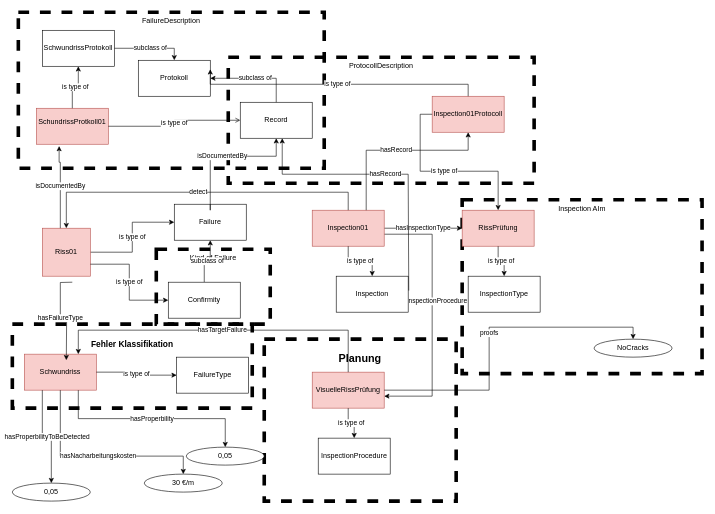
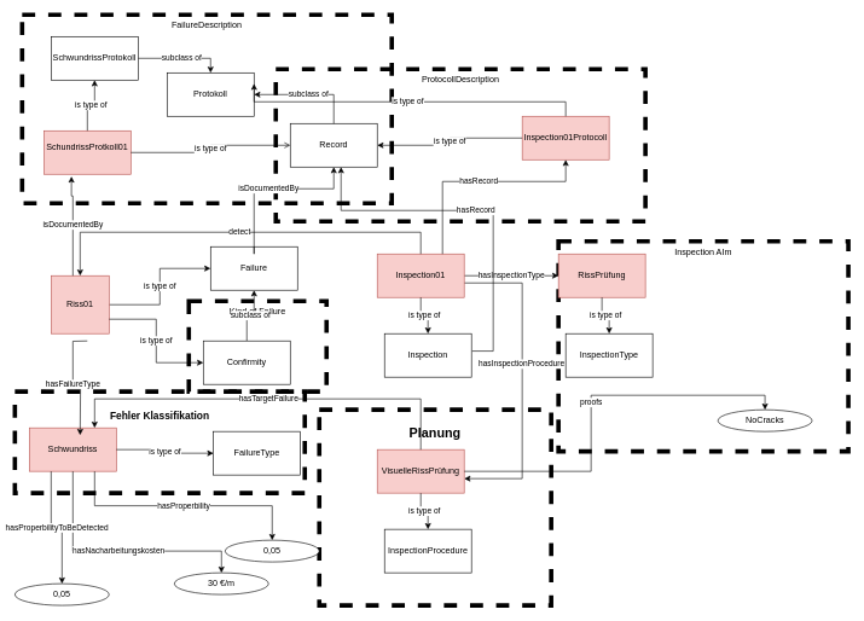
  <mxCell id="0" />
  <mxCell id="1" parent="0" />
  <mxCell id="2" value="Inspection AIm" style="rounded=0;whiteSpace=wrap;html=1;glass=0;strokeWidth=6;dashed=1;perimeterSpacing=6;gradientColor=none;fillColor=none;verticalAlign=top;" vertex="1" parent="1"><mxGeometry x="770" y="332.5" width="400" height="290" as="geometry" /></mxCell>
  <mxCell id="3" value="Kind of Failure" style="rounded=0;whiteSpace=wrap;html=1;glass=0;strokeWidth=6;dashed=1;perimeterSpacing=6;gradientColor=none;fillColor=none;verticalAlign=top;" parent="1" vertex="1"><mxGeometry x="260" y="415" width="190" height="125" as="geometry" /></mxCell>
  <mxCell id="4" value="ProtocollDescription" style="rounded=0;whiteSpace=wrap;html=1;glass=0;strokeWidth=6;dashed=1;perimeterSpacing=6;gradientColor=none;fillColor=none;verticalAlign=top;" parent="1" vertex="1"><mxGeometry x="380" y="95" width="510" height="210" as="geometry" /></mxCell>
  <mxCell id="5" value="&lt;h2&gt;&lt;font style=&quot;font-size: 14px; line-height: 1.3;&quot;&gt;Fehler Klassifikation&lt;/font&gt;&lt;/h2&gt;" style="rounded=0;whiteSpace=wrap;html=1;glass=0;strokeWidth=6;dashed=1;perimeterSpacing=6;gradientColor=none;fillColor=none;verticalAlign=top;" parent="1" vertex="1"><mxGeometry x="20" y="540" width="400" height="140" as="geometry" /></mxCell>
  <mxCell id="6" value="&lt;h2&gt;Planung&lt;/h2&gt;" style="rounded=0;whiteSpace=wrap;html=1;glass=0;strokeWidth=6;dashed=1;perimeterSpacing=6;gradientColor=none;fillColor=none;verticalAlign=top;" parent="1" vertex="1"><mxGeometry x="440" y="565" width="320" height="270" as="geometry" /></mxCell>
  <mxCell id="7" value="is type of" style="edgeStyle=orthogonalEdgeStyle;rounded=0;orthogonalLoop=1;jettySize=auto;html=1;" parent="1" source="8" target="10" edge="1"><mxGeometry relative="1" as="geometry"><mxPoint x="340" y="390" as="targetPoint" /></mxGeometry></mxCell>
  <mxCell id="8" value="&lt;div&gt;Riss01&lt;/div&gt;" style="whiteSpace=wrap;html=1;aspect=fixed;flipH=0;flipV=1;fillColor=#f8cecc;strokeColor=#b85450;" parent="1" vertex="1"><mxGeometry x="70" y="380" width="80" height="80" as="geometry" /></mxCell>
  <mxCell id="9" value="subclass of" style="edgeStyle=orthogonalEdgeStyle;rounded=0;orthogonalLoop=1;jettySize=auto;html=1;entryX=0.5;entryY=1;entryDx=0;entryDy=0;exitX=0.5;exitY=0;exitDx=0;exitDy=0;" parent="1" source="12" target="10" edge="1"><mxGeometry relative="1" as="geometry"><mxPoint x="400" y="430" as="sourcePoint" /></mxGeometry></mxCell>
  <mxCell id="10" value="Failure" style="rounded=0;whiteSpace=wrap;html=1;" parent="1" vertex="1"><mxGeometry x="290" y="340" width="120" height="60" as="geometry" /></mxCell>
  <mxCell id="11" value="is type of" style="edgeStyle=orthogonalEdgeStyle;rounded=0;orthogonalLoop=1;jettySize=auto;html=1;exitX=1;exitY=0.75;exitDx=0;exitDy=0;entryX=0;entryY=0.5;entryDx=0;entryDy=0;" parent="1" source="8" target="12" edge="1"><mxGeometry relative="1" as="geometry"><mxPoint x="440" y="470" as="targetPoint" /><mxPoint x="220" y="400" as="sourcePoint" /></mxGeometry></mxCell>
  <mxCell id="12" value="Confirmity" style="rounded=0;whiteSpace=wrap;html=1;" parent="1" vertex="1"><mxGeometry x="280" y="470" width="120" height="60" as="geometry" /></mxCell>
  <mxCell id="13" value="hasInspectionType" style="edgeStyle=orthogonalEdgeStyle;rounded=0;orthogonalLoop=1;jettySize=auto;html=1;exitX=1;exitY=0.5;exitDx=0;exitDy=0;entryX=0;entryY=0.5;entryDx=0;entryDy=0;" parent="1" source="19" edge="1" target="50"><mxGeometry relative="1" as="geometry"><mxPoint x="100" y="590" as="targetPoint" /><mxPoint x="120" y="590" as="sourcePoint" /><Array as="points"><mxPoint x="700" y="380" /><mxPoint x="700" y="380" /></Array></mxGeometry></mxCell>
  <mxCell id="14" value="Schwundriss" style="rounded=0;whiteSpace=wrap;html=1;fillColor=#f8cecc;strokeColor=#b85450;" parent="1" vertex="1"><mxGeometry x="40" y="590" width="120" height="60" as="geometry" /></mxCell>
  <mxCell id="15" value="is type of" style="edgeStyle=orthogonalEdgeStyle;rounded=0;orthogonalLoop=1;jettySize=auto;html=1;exitX=1;exitY=0.5;exitDx=0;exitDy=0;entryX=0;entryY=0.5;entryDx=0;entryDy=0;" parent="1" source="14" target="16" edge="1"><mxGeometry relative="1" as="geometry"><mxPoint x="480" y="620" as="targetPoint" /><mxPoint x="180" y="590" as="sourcePoint" /></mxGeometry></mxCell>
  <mxCell id="16" value="FailureType" style="rounded=0;whiteSpace=wrap;html=1;" parent="1" vertex="1"><mxGeometry x="294" y="595" width="120" height="60" as="geometry" /></mxCell>
  <mxCell id="17" style="edgeStyle=orthogonalEdgeStyle;rounded=0;orthogonalLoop=1;jettySize=auto;html=1;" edge="1" parent="1"><mxGeometry relative="1" as="geometry"><mxPoint x="640" y="390" as="sourcePoint" /><mxPoint x="640" y="660" as="targetPoint" /><Array as="points"><mxPoint x="720" y="390" /><mxPoint x="720" y="660" /></Array></mxGeometry></mxCell>
  <mxCell id="18" value="&lt;div&gt;hasInspectionProcedure&lt;/div&gt;" style="edgeLabel;html=1;align=center;verticalAlign=middle;resizable=0;points=[];" vertex="1" connectable="0" parent="17"><mxGeometry x="-0.112" y="-2" relative="1" as="geometry"><mxPoint as="offset" /></mxGeometry></mxCell>
  <mxCell id="19" value="Inspection01" style="rounded=0;whiteSpace=wrap;html=1;fillColor=#f8cecc;strokeColor=#b85450;" parent="1" vertex="1"><mxGeometry x="520" y="350" width="120" height="60" as="geometry" /></mxCell>
  <mxCell id="20" value="&lt;div&gt;detect&lt;/div&gt;" style="edgeStyle=orthogonalEdgeStyle;rounded=0;orthogonalLoop=1;jettySize=auto;html=1;exitX=0.5;exitY=0;exitDx=0;exitDy=0;" parent="1" source="19" edge="1"><mxGeometry relative="1" as="geometry"><mxPoint x="110" y="380" as="targetPoint" /><mxPoint x="110" y="470" as="sourcePoint" /><Array as="points"><mxPoint x="580" y="320" /><mxPoint x="110" y="320" /></Array></mxGeometry></mxCell>
- <mxCell id="21" value="Inspection" style="rounded=0;whiteSpace=wrap;html=1;" parent="1" vertex="1"><mxGeometry x="560" y="460" width="120" height="60" as="geometry" /></mxCell>
+ <mxCell id="21" value="Inspection" style="rounded=0;whiteSpace=wrap;html=1;" parent="1" vertex="1"><mxGeometry x="530" y="460" width="120" height="60" as="geometry" /></mxCell>
  <mxCell id="22" value="is type of" style="edgeStyle=orthogonalEdgeStyle;rounded=0;orthogonalLoop=1;jettySize=auto;html=1;entryX=0.5;entryY=0;entryDx=0;entryDy=0;exitX=0.5;exitY=1;exitDx=0;exitDy=0;" parent="1" source="19" target="21" edge="1"><mxGeometry relative="1" as="geometry"><mxPoint x="290" y="390" as="targetPoint" /><mxPoint x="150" y="430" as="sourcePoint" /></mxGeometry></mxCell>
  <mxCell id="23" value="VisuelleRissPrüfung" style="rounded=0;whiteSpace=wrap;html=1;fillColor=#f8cecc;strokeColor=#b85450;" parent="1" vertex="1"><mxGeometry x="520" y="620" width="120" height="60" as="geometry" /></mxCell>
  <mxCell id="24" value="hasTargetFailure" style="edgeStyle=orthogonalEdgeStyle;rounded=0;orthogonalLoop=1;jettySize=auto;html=1;exitX=0.5;exitY=0;exitDx=0;exitDy=0;" parent="1" source="23" edge="1"><mxGeometry relative="1" as="geometry"><mxPoint x="130" y="590" as="targetPoint" /><mxPoint x="110" y="740" as="sourcePoint" /><Array as="points"><mxPoint x="580" y="550" /><mxPoint x="130" y="550" /><mxPoint x="130" y="590" /></Array></mxGeometry></mxCell>
  <mxCell id="25" value="InspectionProcedure" style="rounded=0;whiteSpace=wrap;html=1;" parent="1" vertex="1"><mxGeometry x="530" y="730" width="120" height="60" as="geometry" /></mxCell>
  <mxCell id="26" value="is type of" style="edgeStyle=orthogonalEdgeStyle;rounded=0;orthogonalLoop=1;jettySize=auto;html=1;entryX=0.5;entryY=0;entryDx=0;entryDy=0;exitX=0.5;exitY=1;exitDx=0;exitDy=0;" parent="1" source="23" target="25" edge="1"><mxGeometry relative="1" as="geometry"><mxPoint x="290" y="660" as="targetPoint" /><mxPoint x="150" y="700" as="sourcePoint" /></mxGeometry></mxCell>
  <mxCell id="27" value="&lt;div&gt;0,05&lt;/div&gt;" style="ellipse;whiteSpace=wrap;html=1;" parent="1" vertex="1"><mxGeometry x="310" y="745" width="130" height="30" as="geometry" /></mxCell>
  <mxCell id="28" value="hasProperbility" style="edgeStyle=orthogonalEdgeStyle;rounded=0;orthogonalLoop=1;jettySize=auto;html=1;exitX=0.75;exitY=1;exitDx=0;exitDy=0;entryX=0.5;entryY=0;entryDx=0;entryDy=0;" parent="1" source="14" target="27" edge="1"><mxGeometry relative="1" as="geometry"><mxPoint x="284" y="630" as="targetPoint" /><mxPoint x="170" y="630" as="sourcePoint" /></mxGeometry></mxCell>
  <mxCell id="29" value="FailureDescription" style="rounded=0;whiteSpace=wrap;html=1;glass=0;strokeWidth=6;dashed=1;perimeterSpacing=6;gradientColor=none;fillColor=none;verticalAlign=top;" parent="1" vertex="1"><mxGeometry x="30" y="20" width="510" height="260" as="geometry" /></mxCell>
  <mxCell id="30" value="Record" style="rounded=0;whiteSpace=wrap;html=1;" parent="1" vertex="1"><mxGeometry x="400" y="170" width="120" height="60" as="geometry" /></mxCell>
  <mxCell id="31" value="&lt;div&gt;SchundrissProtkoll01&lt;/div&gt;&lt;div&gt;&lt;br&gt;&lt;/div&gt;" style="rounded=0;whiteSpace=wrap;html=1;fillColor=#f8cecc;strokeColor=#b85450;" parent="1" vertex="1"><mxGeometry x="60" y="180" width="120" height="60" as="geometry" /></mxCell>
  <mxCell id="32" value="is type of" style="edgeStyle=orthogonalEdgeStyle;rounded=0;orthogonalLoop=1;jettySize=auto;html=1;exitX=1;exitY=0.5;exitDx=0;exitDy=0;entryX=0;entryY=0.5;entryDx=0;entryDy=0;endArrow=open;" parent="1" source="31" target="30" edge="1"><mxGeometry relative="1" as="geometry"><mxPoint x="350" y="180" as="targetPoint" /><mxPoint x="210" y="220" as="sourcePoint" /></mxGeometry></mxCell>
  <mxCell id="33" value="isDocumentedBy" style="edgeStyle=orthogonalEdgeStyle;rounded=0;orthogonalLoop=1;jettySize=auto;html=1;exitX=0.5;exitY=0;exitDx=0;exitDy=0;entryX=0.5;entryY=1;entryDx=0;entryDy=0;" parent="1" source="10" target="30" edge="1"><mxGeometry relative="1" as="geometry"><mxPoint x="120" y="390" as="targetPoint" /><mxPoint x="590" y="360" as="sourcePoint" /><Array as="points"><mxPoint x="350" y="350" /><mxPoint x="350" y="260" /><mxPoint x="460" y="260" /></Array></mxGeometry></mxCell>
  <mxCell id="34" value="hasRecord" style="edgeStyle=orthogonalEdgeStyle;rounded=0;orthogonalLoop=1;jettySize=auto;html=1;exitX=1.008;exitY=0.4;exitDx=0;exitDy=0;exitPerimeter=0;" parent="1" source="21" target="30" edge="1"><mxGeometry relative="1" as="geometry"><mxPoint x="470" y="240" as="targetPoint" /><mxPoint x="350" y="360" as="sourcePoint" /><Array as="points"><mxPoint x="680" y="484" /><mxPoint x="680" y="290" /><mxPoint x="470" y="290" /></Array></mxGeometry></mxCell>
  <mxCell id="35" value="Protokoll" style="rounded=0;whiteSpace=wrap;html=1;" parent="1" vertex="1"><mxGeometry x="230" y="100" width="120" height="60" as="geometry" /></mxCell>
  <mxCell id="36" value="is type of" style="edgeStyle=orthogonalEdgeStyle;rounded=0;orthogonalLoop=1;jettySize=auto;html=1;exitX=0.5;exitY=0;exitDx=0;exitDy=0;entryX=0.5;entryY=1;entryDx=0;entryDy=0;" parent="1" source="31" target="48" edge="1"><mxGeometry relative="1" as="geometry"><mxPoint x="180" y="110" as="targetPoint" /><mxPoint x="10" y="140" as="sourcePoint" /></mxGeometry></mxCell>
  <mxCell id="37" value="subclass of" style="edgeStyle=orthogonalEdgeStyle;rounded=0;orthogonalLoop=1;jettySize=auto;html=1;entryX=1;entryY=0.5;entryDx=0;entryDy=0;exitX=0.5;exitY=0;exitDx=0;exitDy=0;" parent="1" source="30" target="35" edge="1"><mxGeometry relative="1" as="geometry"><mxPoint x="350" y="480" as="sourcePoint" /><mxPoint x="350" y="420" as="targetPoint" /><Array as="points"><mxPoint x="460" y="130" /></Array></mxGeometry></mxCell>
  <mxCell id="38" value="isDocumentedBy" style="edgeStyle=orthogonalEdgeStyle;rounded=0;orthogonalLoop=1;jettySize=auto;html=1;exitX=0.5;exitY=0;exitDx=0;exitDy=0;entryX=0.317;entryY=1.05;entryDx=0;entryDy=0;entryPerimeter=0;" parent="1" target="31" edge="1"><mxGeometry relative="1" as="geometry"><mxPoint x="100" y="230" as="targetPoint" /><mxPoint x="100" y="380" as="sourcePoint" /><Array as="points"><mxPoint x="100" y="270" /><mxPoint x="98" y="270" /></Array></mxGeometry></mxCell>
  <mxCell id="39" value="Inspection01Protocoll" style="rounded=0;whiteSpace=wrap;html=1;fillColor=#f8cecc;strokeColor=#b85450;" parent="1" vertex="1"><mxGeometry x="720" y="160" width="120" height="60" as="geometry" /></mxCell>
  <mxCell id="40" value="hasRecord" style="edgeStyle=orthogonalEdgeStyle;rounded=0;orthogonalLoop=1;jettySize=auto;html=1;exitX=0.75;exitY=0;exitDx=0;exitDy=0;entryX=0.5;entryY=1;entryDx=0;entryDy=0;" parent="1" source="19" target="39" edge="1"><mxGeometry relative="1" as="geometry"><mxPoint x="480" y="240" as="targetPoint" /><mxPoint x="660.96" y="494" as="sourcePoint" /><Array as="points"><mxPoint x="610" y="250" /><mxPoint x="780" y="250" /></Array></mxGeometry></mxCell>
  <mxCell id="41" value="is type of" style="edgeStyle=orthogonalEdgeStyle;rounded=0;orthogonalLoop=1;jettySize=auto;html=1;exitX=0.5;exitY=0;exitDx=0;exitDy=0;entryX=1;entryY=0.25;entryDx=0;entryDy=0;" parent="1" source="39" target="35" edge="1"><mxGeometry relative="1" as="geometry"><mxPoint x="240" y="140" as="targetPoint" /><mxPoint x="130" y="190" as="sourcePoint" /><Array as="points"><mxPoint x="780" y="140" /><mxPoint x="350" y="140" /></Array></mxGeometry></mxCell>
  <mxCell id="42" value="30 €/m" style="ellipse;whiteSpace=wrap;html=1;" parent="1" vertex="1"><mxGeometry x="240" y="790" width="130" height="30" as="geometry" /></mxCell>
  <mxCell id="43" value="hasNacharbeitungskosten" style="edgeStyle=orthogonalEdgeStyle;rounded=0;orthogonalLoop=1;jettySize=auto;html=1;entryX=0.5;entryY=0;entryDx=0;entryDy=0;" parent="1" source="14" target="42" edge="1"><mxGeometry relative="1" as="geometry"><mxPoint x="525" y="810" as="targetPoint" /><mxPoint x="140" y="660" as="sourcePoint" /><Array as="points"><mxPoint x="100" y="760" /><mxPoint x="305" y="760" /></Array></mxGeometry></mxCell>
- <mxCell id="44" value="is type of" style="edgeStyle=orthogonalEdgeStyle;rounded=0;orthogonalLoop=1;jettySize=auto;html=1;exitX=0;exitY=0.5;exitDx=0;exitDy=0;" parent="1" source="39" target="50" edge="1"><mxGeometry relative="1" as="geometry"><mxPoint x="410" y="210" as="targetPoint" /><mxPoint x="190" y="220" as="sourcePoint" /></mxGeometry></mxCell>
+ <mxCell id="44" value="is type of" style="edgeStyle=orthogonalEdgeStyle;rounded=0;orthogonalLoop=1;jettySize=auto;html=1;exitX=0;exitY=0.5;exitDx=0;exitDy=0;entryX=1;entryY=0.5;entryDx=0;entryDy=0;" parent="1" source="39" target="30" edge="1"><mxGeometry relative="1" as="geometry"><mxPoint x="410" y="210" as="targetPoint" /><mxPoint x="190" y="220" as="sourcePoint" /></mxGeometry></mxCell>
  <mxCell id="45" value="&lt;div&gt;0,05&lt;/div&gt;" style="ellipse;whiteSpace=wrap;html=1;" parent="1" vertex="1"><mxGeometry x="20" y="805" width="130" height="30" as="geometry" /></mxCell>
  <mxCell id="46" value="hasProperbilityToBeDetected" style="edgeStyle=orthogonalEdgeStyle;rounded=0;orthogonalLoop=1;jettySize=auto;html=1;exitX=0.25;exitY=1;exitDx=0;exitDy=0;entryX=0.5;entryY=0;entryDx=0;entryDy=0;" parent="1" source="14" target="45" edge="1"><mxGeometry relative="1" as="geometry"><mxPoint x="44" y="677.5" as="targetPoint" /><mxPoint x="-110" y="697.5" as="sourcePoint" /></mxGeometry></mxCell>
  <mxCell id="47" value="subclass of" style="edgeStyle=orthogonalEdgeStyle;rounded=0;orthogonalLoop=1;jettySize=auto;html=1;entryX=0.5;entryY=0;entryDx=0;entryDy=0;exitX=1;exitY=0.5;exitDx=0;exitDy=0;" parent="1" source="48" target="35" edge="1"><mxGeometry relative="1" as="geometry"><mxPoint x="190" y="10" as="sourcePoint" /><mxPoint x="130" y="-10" as="targetPoint" /></mxGeometry></mxCell>
  <mxCell id="48" value="SchwundrissProtokoll" style="rounded=0;whiteSpace=wrap;html=1;" parent="1" vertex="1"><mxGeometry x="70" y="50" width="120" height="60" as="geometry" /></mxCell>
  <mxCell id="49" value="InspectionType" style="rounded=0;whiteSpace=wrap;html=1;" vertex="1" parent="1"><mxGeometry x="780" y="460" width="120" height="60" as="geometry" /></mxCell>
  <mxCell id="50" value="RissPrüfung" style="rounded=0;whiteSpace=wrap;html=1;fillColor=#f8cecc;strokeColor=#b85450;" vertex="1" parent="1"><mxGeometry x="770" y="350" width="120" height="60" as="geometry" /></mxCell>
  <mxCell id="51" value="is type of" style="edgeStyle=orthogonalEdgeStyle;rounded=0;orthogonalLoop=1;jettySize=auto;html=1;entryX=0.5;entryY=0;entryDx=0;entryDy=0;exitX=0.5;exitY=1;exitDx=0;exitDy=0;" edge="1" parent="1" source="50" target="49"><mxGeometry relative="1" as="geometry"><mxPoint x="600" y="470" as="targetPoint" /><mxPoint x="590" y="420" as="sourcePoint" /></mxGeometry></mxCell>
  <mxCell id="52" value="hasFailureType" style="edgeStyle=orthogonalEdgeStyle;rounded=0;orthogonalLoop=1;jettySize=auto;html=1;exitX=0.5;exitY=1;exitDx=0;exitDy=0;" edge="1" parent="1"><mxGeometry relative="1" as="geometry"><mxPoint x="110" y="600" as="targetPoint" /><mxPoint x="120" y="470" as="sourcePoint" /></mxGeometry></mxCell>
  <mxCell id="53" value="NoCracks" style="ellipse;whiteSpace=wrap;html=1;" vertex="1" parent="1"><mxGeometry x="990" y="565" width="130" height="30" as="geometry" /></mxCell>
  <mxCell id="54" value="proofs" style="edgeStyle=orthogonalEdgeStyle;rounded=0;orthogonalLoop=1;jettySize=auto;html=1;exitX=1;exitY=0.5;exitDx=0;exitDy=0;entryX=0.5;entryY=0;entryDx=0;entryDy=0;" edge="1" parent="1" target="53" source="23"><mxGeometry relative="1" as="geometry"><mxPoint x="934" y="660" as="targetPoint" /><mxPoint x="780" y="680" as="sourcePoint" /></mxGeometry></mxCell>
